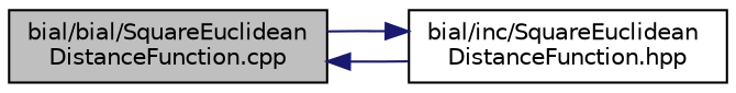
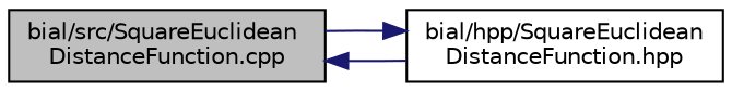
  digraph {
    rankdir=LR
    node [color=black fontname=Helvetica fontsize=10 shape=record style=filled]
    edge [color=midnightblue dir=back fontname=Helvetica fontsize=10 labelfontname=Helvetica labelfontsize=10 style=solid]
-   n1 [fillcolor=grey75 fontcolor=black height=0.2 label="bial/bial/SquareEuclidean\lDistanceFunction.cpp" width=0.4]
-   n2 [fillcolor=white height=0.2 label="bial/inc/SquareEuclidean\lDistanceFunction.hpp" width=0.4]
+   n1 [fillcolor=grey75 fontcolor=black height=0.2 label="bial/src/SquareEuclidean\lDistanceFunction.cpp" width=0.4]
+   n2 [fillcolor=white height=0.2 label="bial/hpp/SquareEuclidean\lDistanceFunction.hpp" width=0.4]
    n1 -> n2
    n2 -> n1
  }
